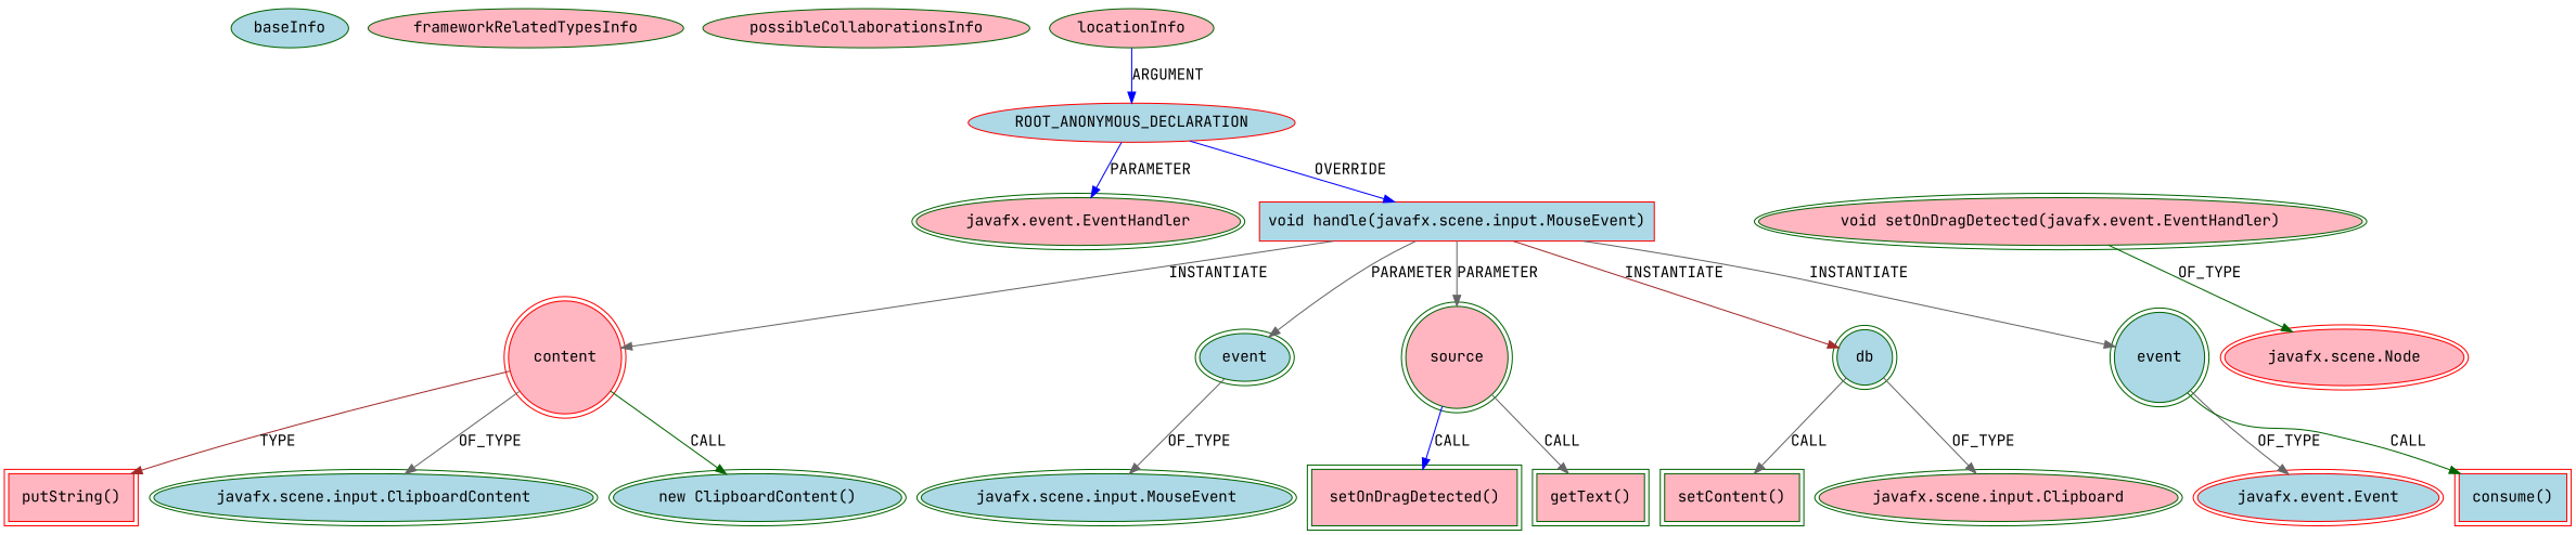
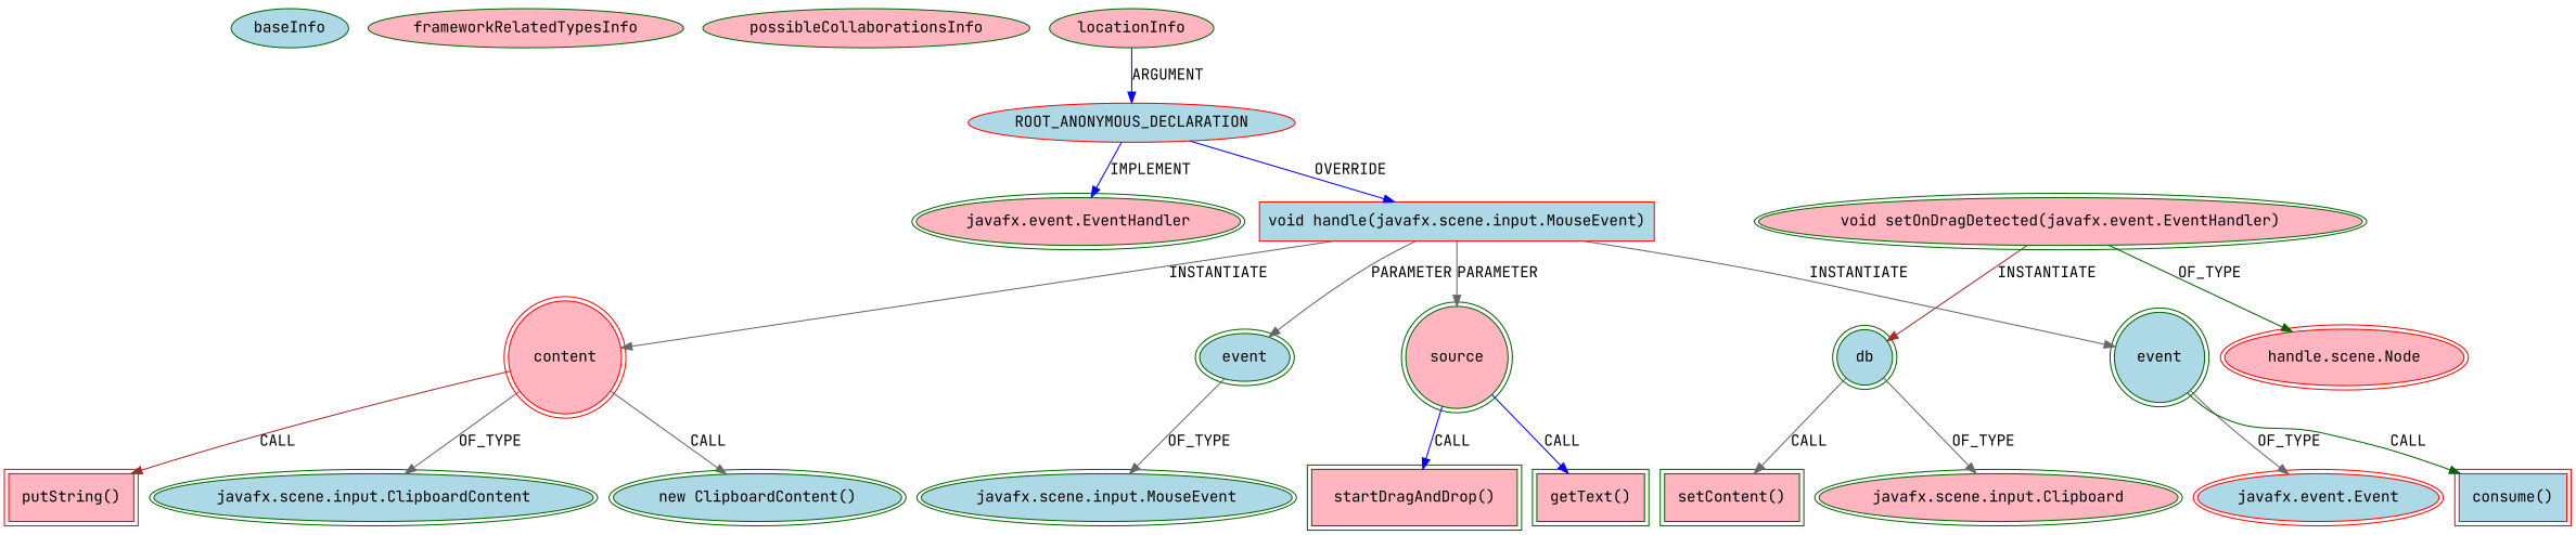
  digraph {
    fontname="JetBrains Mono"
    node [color=darkgreen fillcolor=lightpink fontname="JetBrains Mono" style=filled isFrameworkType=true vertexType=FRAMEWORK_CLASS_TYPE peripheries=2]
    edge [color=gray40 fontname="JetBrains Mono"]
    baseInfo [category=extension_graph fillcolor=lightblue graphId=227 isAnonymous=true possibleRelation=false isFrameworkType="" vertexType="" peripheries=""]
    frameworkRelatedTypesInfo [0="javafx.event.EventHandler" isFrameworkType="" vertexType="" peripheries=""]
    possibleCollaborationsInfo [isFrameworkType="" vertexType="" peripheries=""]
    locationInfo [contextSignature="void start(javafx.stage.Stage)" filePath="/ChrisWongAtCUHK-JavaFX/JavaFX-master/Drag-and-DropInJavaFX/src/hellodraganddrop/HelloDragAndDrop.java" graphId=227 projectName="ChrisWongAtCUHK-JavaFX" isFrameworkType="" vertexType="" peripheries=""]
    n5 [color=red fillcolor=lightblue isFrameworkType=false label=ROOT_ANONYMOUS_DECLARATION vertexType=ROOT_ANONYMOUS_DECLARATION peripheries=""]
    n6 [label="javafx.event.EventHandler" vertexType=FRAMEWORK_INTERFACE_TYPE]
    n7 [color=red fillcolor=lightblue isFrameworkType=false label="void handle(javafx.scene.input.MouseEvent)" shape=box vertexType=OVERRIDING_METHOD_DECLARATION peripheries=""]
    n8 [fillcolor=lightblue label=event vertexType=PARAMETER_DECLARATION]
    n9 [label=source shape=circle vertexType=VARIABLE_EXPRESION]
    n10 [color=red label=content shape=circle vertexType=VARIABLE_EXPRESION]
    n11 [fillcolor=lightblue label=db shape=circle vertexType=VARIABLE_EXPRESION]
    n12 [fillcolor=lightblue label=event shape=circle vertexType=VARIABLE_EXPRESION]
    n13 [label="void setOnDragDetected(javafx.event.EventHandler)" vertexType=OUTSIDE_CALL]
-   n14 [color=red label="javafx.scene.Node"]
+   n14 [color=red label="handle.scene.Node"]
    n15 [fillcolor=lightblue label="javafx.scene.input.MouseEvent"]
-   n16 [label="setOnDragDetected()" shape=box vertexType=INSIDE_CALL]
+   n16 [label="startDragAndDrop()" shape=box vertexType=INSIDE_CALL]
    n17 [label="getText()" shape=box vertexType=INSIDE_CALL]
    n18 [fillcolor=lightblue label="javafx.scene.input.ClipboardContent"]
    n19 [fillcolor=lightblue label="new ClipboardContent()" vertexType=CONSTRUCTOR_CALL]
    n20 [color=red label="putString()" shape=box vertexType=INSIDE_CALL]
    n21 [label="javafx.scene.input.Clipboard"]
    n22 [label="setContent()" shape=box vertexType=INSIDE_CALL]
    n23 [color=red fillcolor=lightblue label="javafx.event.Event"]
    n24 [color=red fillcolor=lightblue label="consume()" shape=box vertexType=INSIDE_CALL]
    locationInfo -> n5 [color=blue label=ARGUMENT]
-   n5 -> n6 [color=blue label=PARAMETER]
+   n5 -> n6 [color=blue label=IMPLEMENT]
    n5 -> n7 [color=blue label=OVERRIDE]
    n7 -> n8 [label=PARAMETER]
    n7 -> n9 [label=PARAMETER]
    n7 -> n10 [label=INSTANTIATE]
-   n7 -> n11 [color=brown label=INSTANTIATE]
+   n13 -> n11 [color=brown label=INSTANTIATE]
    n7 -> n12 [label=INSTANTIATE]
    n8 -> n15 [label=OF_TYPE]
    n9 -> n16 [color=blue label=CALL]
-   n9 -> n17 [label=CALL]
+   n9 -> n17 [color=blue label=CALL]
    n10 -> n18 [label=OF_TYPE]
-   n10 -> n19 [color=darkgreen label=CALL]
-   n10 -> n20 [color=brown label=TYPE]
+   n10 -> n19 [label=CALL]
+   n10 -> n20 [color=brown label=CALL]
    n11 -> n21 [label=OF_TYPE]
    n11 -> n22 [label=CALL]
    n12 -> n23 [label=OF_TYPE]
    n12 -> n24 [color=darkgreen label=CALL]
    n13 -> n14 [color=darkgreen label=OF_TYPE]
  }
